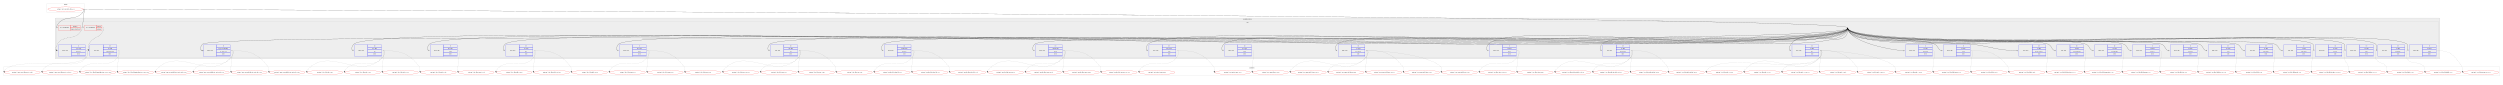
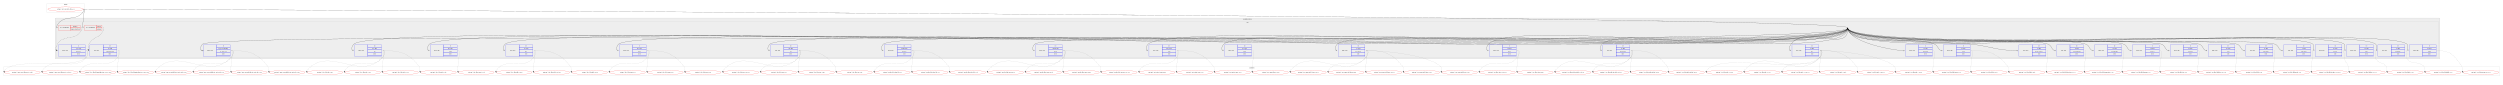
  digraph {
    compound=true
    concentrate=true
    fontname="Playfair Display"
    fontsize=10
    newrank=true
    rankdir=TB
    ranksep=1.5
    node [color=red fontname="Playfair Display" fontsize=10]
    edge [arrowhead=vee fontname="Playfair Display" headport=w style=dotted tailport=e weight=100]
    n1 [label="portage://net-im/slack-bin-4.1.1" width=4]
    n2 [color=blue label=<<TABLE BORDER="0" CELLBORDER="1" CELLSPACING="0" CELLPADDING="4" WIDTH="220"><TR><TD ROWSPAN="6" CELLPADDING="30">pack_dep</TD></TR><TR><TD WIDTH="110">no</TD></TR><TR><TD>dev-libs</TD></TR><TR><TD>libappindicator</TD></TR><TR><TD>none</TD></TR><TR><TD></TD></TR></TABLE>> shape=none]
    n3 [label=<<TABLE BORDER="0" CELLBORDER="1" CELLSPACING="0" CELLPADDING="4"><TR><TD ROWSPAN="3" CELLPADDING="10">use_conditional</TD></TR><TR><TD>positive</TD></TR><TR><TD>ayatana</TD></TR></TABLE>> shape=none]
    n4 [color=blue label=<<TABLE BORDER="0" CELLBORDER="1" CELLSPACING="0" CELLPADDING="4" WIDTH="220"><TR><TD ROWSPAN="6" CELLPADDING="30">pack_dep</TD></TR><TR><TD WIDTH="110">no</TD></TR><TR><TD>app-crypt</TD></TR><TR><TD>libsecret</TD></TR><TR><TD>none</TD></TR><TR><TD></TD></TR></TABLE>> shape=none]
    n5 [label=<<TABLE BORDER="0" CELLBORDER="1" CELLSPACING="0" CELLPADDING="4"><TR><TD ROWSPAN="3" CELLPADDING="10">use_conditional</TD></TR><TR><TD>positive</TD></TR><TR><TD>gnome-keyring</TD></TR></TABLE>> shape=none]
    n6 [color=blue label=<<TABLE BORDER="0" CELLBORDER="1" CELLSPACING="0" CELLPADDING="4" WIDTH="220"><TR><TD ROWSPAN="6" CELLPADDING="30">pack_dep</TD></TR><TR><TD WIDTH="110">no</TD></TR><TR><TD>app-accessibility</TD></TR><TR><TD>at-spi2-atk</TD></TR><TR><TD>none</TD></TR><TR><TD></TD></TR></TABLE>> shape=none]
    n7 [color=blue label=<<TABLE BORDER="0" CELLBORDER="1" CELLSPACING="0" CELLPADDING="4" WIDTH="220"><TR><TD ROWSPAN="6" CELLPADDING="30">pack_dep</TD></TR><TR><TD WIDTH="110">no</TD></TR><TR><TD>dev-libs</TD></TR><TR><TD>atk</TD></TR><TR><TD>none</TD></TR><TR><TD></TD></TR></TABLE>> shape=none]
    n8 [color=blue label=<<TABLE BORDER="0" CELLBORDER="1" CELLSPACING="0" CELLPADDING="4" WIDTH="220"><TR><TD ROWSPAN="6" CELLPADDING="30">pack_dep</TD></TR><TR><TD WIDTH="110">no</TD></TR><TR><TD>dev-libs</TD></TR><TR><TD>expat</TD></TR><TR><TD>none</TD></TR><TR><TD></TD></TR></TABLE>> shape=none]
    n9 [color=blue label=<<TABLE BORDER="0" CELLBORDER="1" CELLSPACING="0" CELLPADDING="4" WIDTH="220"><TR><TD ROWSPAN="6" CELLPADDING="30">pack_dep</TD></TR><TR><TD WIDTH="110">no</TD></TR><TR><TD>dev-libs</TD></TR><TR><TD>glib</TD></TR><TR><TD>none</TD></TR><TR><TD></TD></TR></TABLE>> shape=none]
    n10 [color=blue label=<<TABLE BORDER="0" CELLBORDER="1" CELLSPACING="0" CELLPADDING="4" WIDTH="220"><TR><TD ROWSPAN="6" CELLPADDING="30">pack_dep</TD></TR><TR><TD WIDTH="110">no</TD></TR><TR><TD>dev-libs</TD></TR><TR><TD>nspr</TD></TR><TR><TD>none</TD></TR><TR><TD></TD></TR></TABLE>> shape=none]
    n11 [color=blue label=<<TABLE BORDER="0" CELLBORDER="1" CELLSPACING="0" CELLPADDING="4" WIDTH="220"><TR><TD ROWSPAN="6" CELLPADDING="30">pack_dep</TD></TR><TR><TD WIDTH="110">no</TD></TR><TR><TD>dev-libs</TD></TR><TR><TD>nss</TD></TR><TR><TD>none</TD></TR><TR><TD></TD></TR></TABLE>> shape=none]
    n12 [color=blue label=<<TABLE BORDER="0" CELLBORDER="1" CELLSPACING="0" CELLPADDING="4" WIDTH="220"><TR><TD ROWSPAN="6" CELLPADDING="30">pack_dep</TD></TR><TR><TD WIDTH="110">no</TD></TR><TR><TD>media-libs</TD></TR><TR><TD>alsa-lib</TD></TR><TR><TD>none</TD></TR><TR><TD></TD></TR></TABLE>> shape=none]
    n13 [color=blue label=<<TABLE BORDER="0" CELLBORDER="1" CELLSPACING="0" CELLPADDING="4" WIDTH="220"><TR><TD ROWSPAN="6" CELLPADDING="30">pack_dep</TD></TR><TR><TD WIDTH="110">no</TD></TR><TR><TD>media-libs</TD></TR><TR><TD>mesa</TD></TR><TR><TD>none</TD></TR><TR><TD></TD></TR></TABLE>> shape=none]
    n14 [color=blue label=<<TABLE BORDER="0" CELLBORDER="1" CELLSPACING="0" CELLPADDING="4" WIDTH="220"><TR><TD ROWSPAN="6" CELLPADDING="30">pack_dep</TD></TR><TR><TD WIDTH="110">no</TD></TR><TR><TD>net-print</TD></TR><TR><TD>cups</TD></TR><TR><TD>none</TD></TR><TR><TD></TD></TR></TABLE>> shape=none]
    n15 [color=blue label=<<TABLE BORDER="0" CELLBORDER="1" CELLSPACING="0" CELLPADDING="4" WIDTH="220"><TR><TD ROWSPAN="6" CELLPADDING="30">pack_dep</TD></TR><TR><TD WIDTH="110">no</TD></TR><TR><TD>sys-apps</TD></TR><TR><TD>dbus</TD></TR><TR><TD>none</TD></TR><TR><TD></TD></TR></TABLE>> shape=none]
    n16 [color=blue label=<<TABLE BORDER="0" CELLBORDER="1" CELLSPACING="0" CELLPADDING="4" WIDTH="220"><TR><TD ROWSPAN="6" CELLPADDING="30">pack_dep</TD></TR><TR><TD WIDTH="110">no</TD></TR><TR><TD>sys-apps</TD></TR><TR><TD>util-linux</TD></TR><TR><TD>none</TD></TR><TR><TD></TD></TR></TABLE>> shape=none]
    n17 [color=blue label=<<TABLE BORDER="0" CELLBORDER="1" CELLSPACING="0" CELLPADDING="4" WIDTH="220"><TR><TD ROWSPAN="6" CELLPADDING="30">pack_dep</TD></TR><TR><TD WIDTH="110">no</TD></TR><TR><TD>x11-libs</TD></TR><TR><TD>cairo</TD></TR><TR><TD>none</TD></TR><TR><TD></TD></TR></TABLE>> shape=none]
    n18 [color=blue label=<<TABLE BORDER="0" CELLBORDER="1" CELLSPACING="0" CELLPADDING="4" WIDTH="220"><TR><TD ROWSPAN="6" CELLPADDING="30">pack_dep</TD></TR><TR><TD WIDTH="110">no</TD></TR><TR><TD>x11-libs</TD></TR><TR><TD>gdk-pixbuf</TD></TR><TR><TD>none</TD></TR><TR><TD></TD></TR></TABLE>> shape=none]
    n19 [color=blue label=<<TABLE BORDER="0" CELLBORDER="1" CELLSPACING="0" CELLPADDING="4" WIDTH="220"><TR><TD ROWSPAN="6" CELLPADDING="30">pack_dep</TD></TR><TR><TD WIDTH="110">no</TD></TR><TR><TD>x11-libs</TD></TR><TR><TD>gtk+</TD></TR><TR><TD>none</TD></TR><TR><TD></TD></TR></TABLE>> shape=none]
    n20 [color=blue label=<<TABLE BORDER="0" CELLBORDER="1" CELLSPACING="0" CELLPADDING="4" WIDTH="220"><TR><TD ROWSPAN="6" CELLPADDING="30">pack_dep</TD></TR><TR><TD WIDTH="110">no</TD></TR><TR><TD>x11-libs</TD></TR><TR><TD>libXcursor</TD></TR><TR><TD>none</TD></TR><TR><TD></TD></TR></TABLE>> shape=none]
    n21 [color=blue label=<<TABLE BORDER="0" CELLBORDER="1" CELLSPACING="0" CELLPADDING="4" WIDTH="220"><TR><TD ROWSPAN="6" CELLPADDING="30">pack_dep</TD></TR><TR><TD WIDTH="110">no</TD></TR><TR><TD>x11-libs</TD></TR><TR><TD>libX11</TD></TR><TR><TD>none</TD></TR><TR><TD></TD></TR></TABLE>> shape=none]
    n22 [color=blue label=<<TABLE BORDER="0" CELLBORDER="1" CELLSPACING="0" CELLPADDING="4" WIDTH="220"><TR><TD ROWSPAN="6" CELLPADDING="30">pack_dep</TD></TR><TR><TD WIDTH="110">no</TD></TR><TR><TD>x11-libs</TD></TR><TR><TD>libXScrnSaver</TD></TR><TR><TD>none</TD></TR><TR><TD></TD></TR></TABLE>> shape=none]
    n23 [color=blue label=<<TABLE BORDER="0" CELLBORDER="1" CELLSPACING="0" CELLPADDING="4" WIDTH="220"><TR><TD ROWSPAN="6" CELLPADDING="30">pack_dep</TD></TR><TR><TD WIDTH="110">no</TD></TR><TR><TD>x11-libs</TD></TR><TR><TD>libXcomposite</TD></TR><TR><TD>none</TD></TR><TR><TD></TD></TR></TABLE>> shape=none]
    n24 [color=blue label=<<TABLE BORDER="0" CELLBORDER="1" CELLSPACING="0" CELLPADDING="4" WIDTH="220"><TR><TD ROWSPAN="6" CELLPADDING="30">pack_dep</TD></TR><TR><TD WIDTH="110">no</TD></TR><TR><TD>x11-libs</TD></TR><TR><TD>libXdamage</TD></TR><TR><TD>none</TD></TR><TR><TD></TD></TR></TABLE>> shape=none]
    n25 [color=blue label=<<TABLE BORDER="0" CELLBORDER="1" CELLSPACING="0" CELLPADDING="4" WIDTH="220"><TR><TD ROWSPAN="6" CELLPADDING="30">pack_dep</TD></TR><TR><TD WIDTH="110">no</TD></TR><TR><TD>x11-libs</TD></TR><TR><TD>libXext</TD></TR><TR><TD>none</TD></TR><TR><TD></TD></TR></TABLE>> shape=none]
    n26 [color=blue label=<<TABLE BORDER="0" CELLBORDER="1" CELLSPACING="0" CELLPADDING="4" WIDTH="220"><TR><TD ROWSPAN="6" CELLPADDING="30">pack_dep</TD></TR><TR><TD WIDTH="110">no</TD></TR><TR><TD>x11-libs</TD></TR><TR><TD>libXfixes</TD></TR><TR><TD>none</TD></TR><TR><TD></TD></TR></TABLE>> shape=none]
    n27 [color=blue label=<<TABLE BORDER="0" CELLBORDER="1" CELLSPACING="0" CELLPADDING="4" WIDTH="220"><TR><TD ROWSPAN="6" CELLPADDING="30">pack_dep</TD></TR><TR><TD WIDTH="110">no</TD></TR><TR><TD>x11-libs</TD></TR><TR><TD>libXi</TD></TR><TR><TD>none</TD></TR><TR><TD></TD></TR></TABLE>> shape=none]
    n28 [color=blue label=<<TABLE BORDER="0" CELLBORDER="1" CELLSPACING="0" CELLPADDING="4" WIDTH="220"><TR><TD ROWSPAN="6" CELLPADDING="30">pack_dep</TD></TR><TR><TD WIDTH="110">no</TD></TR><TR><TD>x11-libs</TD></TR><TR><TD>libXrandr</TD></TR><TR><TD>none</TD></TR><TR><TD></TD></TR></TABLE>> shape=none]
    n29 [color=blue label=<<TABLE BORDER="0" CELLBORDER="1" CELLSPACING="0" CELLPADDING="4" WIDTH="220"><TR><TD ROWSPAN="6" CELLPADDING="30">pack_dep</TD></TR><TR><TD WIDTH="110">no</TD></TR><TR><TD>x11-libs</TD></TR><TR><TD>libXrender</TD></TR><TR><TD>none</TD></TR><TR><TD></TD></TR></TABLE>> shape=none]
    n30 [color=blue label=<<TABLE BORDER="0" CELLBORDER="1" CELLSPACING="0" CELLPADDING="4" WIDTH="220"><TR><TD ROWSPAN="6" CELLPADDING="30">pack_dep</TD></TR><TR><TD WIDTH="110">no</TD></TR><TR><TD>x11-libs</TD></TR><TR><TD>libXtst</TD></TR><TR><TD>none</TD></TR><TR><TD></TD></TR></TABLE>> shape=none]
    n31 [color=blue label=<<TABLE BORDER="0" CELLBORDER="1" CELLSPACING="0" CELLPADDING="4" WIDTH="220"><TR><TD ROWSPAN="6" CELLPADDING="30">pack_dep</TD></TR><TR><TD WIDTH="110">no</TD></TR><TR><TD>x11-libs</TD></TR><TR><TD>libxcb</TD></TR><TR><TD>none</TD></TR><TR><TD></TD></TR></TABLE>> shape=none]
    n32 [color=blue label=<<TABLE BORDER="0" CELLBORDER="1" CELLSPACING="0" CELLPADDING="4" WIDTH="220"><TR><TD ROWSPAN="6" CELLPADDING="30">pack_dep</TD></TR><TR><TD WIDTH="110">no</TD></TR><TR><TD>x11-libs</TD></TR><TR><TD>libxkbfile</TD></TR><TR><TD>none</TD></TR><TR><TD></TD></TR></TABLE>> shape=none]
    n33 [color=blue label=<<TABLE BORDER="0" CELLBORDER="1" CELLSPACING="0" CELLPADDING="4" WIDTH="220"><TR><TD ROWSPAN="6" CELLPADDING="30">pack_dep</TD></TR><TR><TD WIDTH="110">no</TD></TR><TR><TD>x11-libs</TD></TR><TR><TD>pango</TD></TR><TR><TD>none</TD></TR><TR><TD></TD></TR></TABLE>> shape=none]
    n34 [label="portage://app-accessibility/at-spi2-atk-2.26.2" width=4]
    n35 [label="portage://app-accessibility/at-spi2-atk-2.30.1" width=4]
    n36 [label="portage://app-accessibility/at-spi2-atk-2.32.0" width=4]
    n37 [label="portage://app-accessibility/at-spi2-atk-2.34.0" width=4]
    n38 [label="portage://dev-libs/libappindicator-12.10.0-r201" width=4]
    n39 [label="portage://dev-libs/libappindicator-12.10.0-r301" width=4]
    n40 [label="portage://app-crypt/libsecret-0.18.6-r1" width=4]
    n41 [label="portage://app-crypt/libsecret-0.18.8" width=4]
    n42 [label="portage://dev-libs/atk-2.28.1" width=4]
    n43 [label="portage://dev-libs/atk-2.30.0" width=4]
    n44 [label="portage://dev-libs/atk-2.32.0" width=4]
    n45 [label="portage://dev-libs/atk-2.34.1" width=4]
    n46 [label="portage://dev-libs/expat-2.2.8" width=4]
    n47 [label="portage://dev-libs/glib-2.58.3-r1" width=4]
    n48 [label="portage://dev-libs/glib-2.60.6" width=4]
    n49 [label="portage://dev-libs/glib-2.60.7" width=4]
    n50 [label="portage://dev-libs/nspr-4.20" width=4]
    n51 [label="portage://dev-libs/nspr-4.22" width=4]
    n52 [label="portage://dev-libs/nspr-4.23" width=4]
    n53 [label="portage://dev-libs/nss-3.40.1-r1" width=4]
    n54 [label="portage://dev-libs/nss-3.46" width=4]
    n55 [label="portage://dev-libs/nss-3.46.1" width=4]
    n56 [label="portage://dev-libs/nss-3.47" width=4]
    n57 [label="portage://media-libs/alsa-lib-1.1.2" width=4]
    n58 [label="portage://media-libs/alsa-lib-1.1.8" width=4]
    n59 [label="portage://media-libs/alsa-lib-1.2.1" width=4]
    n60 [label="portage://media-libs/mesa-19.1.8" width=4]
    n61 [label="portage://media-libs/mesa-19.2.4" width=4]
    n62 [label="portage://media-libs/mesa-19.3.0_rc3" width=4]
    n63 [label="portage://media-libs/mesa-9999" width=4]
    n64 [label="portage://net-print/cups-2.2.12" width=4]
+   n65 [label="portage://net-print/cups-2.3.0" width=4]
    n66 [label="portage://net-print/cups-9999" width=4]
    n67 [label="portage://sys-apps/dbus-1.12.16" width=4]
    n68 [label="portage://sys-apps/util-linux-2.33-r1" width=4]
    n69 [label="portage://sys-apps/util-linux-2.33.1" width=4]
    n70 [label="portage://sys-apps/util-linux-2.33.2" width=4]
    n71 [label="portage://sys-apps/util-linux-2.34-r2" width=4]
    n72 [label="portage://sys-apps/util-linux-9999" width=4]
    n73 [label="portage://x11-libs/cairo-1.16.0-r3" width=4]
    n74 [label="portage://x11-libs/cairo-9999" width=4]
    n75 [label="portage://x11-libs/gdk-pixbuf-2.36.12" width=4]
    n76 [label="portage://x11-libs/gdk-pixbuf-2.38.1-r1" width=4]
    n77 [label="portage://x11-libs/gdk-pixbuf-2.38.2-r1" width=4]
    n78 [label="portage://x11-libs/gdk-pixbuf-2.40.0" width=4]
    n79 [label="portage://x11-libs/gtk+-2.24.32-r1" width=4]
    n80 [label="portage://x11-libs/gtk+-3.24.1" width=4]
    n81 [label="portage://x21-libs/gtk+-3.24.10" width=4]
    n82 [label="portage://x11-libs/gtk+-3.24.11" width=4]
    n83 [label="portage://x11-libs/gtk+-3.24.4-r1" width=4]
    n84 [label="portage://x11-libs/gtk+-3.24.8" width=4]
    n85 [label="portage://x11-libs/libX11-1.6.8" width=4]
    n86 [label="portage://x11-libs/libX11-1.6.9" width=4]
    n87 [label="portage://x11-libs/libXScrnSaver-1.2.3" width=4]
    n88 [label="portage://x11-libs/libXcomposite-0.4.5" width=4]
    n89 [label="portage://x11-libs/libXcursor-1.2.0" width=4]
    n90 [label="portage://x11-libs/libXdamage-1.1.5" width=4]
    n91 [label="portage://x11-libs/libXext-1.3.4" width=4]
    n92 [label="portage://x11-libs/libXfixes-5.0.3-r1" width=4]
    n93 [label="portage://x11-libs/libXi-1.7.10" width=4]
    n94 [label="portage://x11-libs/libXrandr-1.5.2" width=4]
    n95 [label="portage://x11-libs/libXrender-0.9.10-r1" width=4]
    n96 [label="portage://x11-libs/libXtst-1.2.3-r1" width=4]
    n97 [label="portage://x11-libs/libxcb-1.13.1" width=4]
    n98 [label="portage://x11-libs/libxkbfile-1.1.0" width=4]
    n99 [label="portage://x11-libs/pango-1.42.4-r2" width=4]
    subgraph cluster_1 {
      color=gray
      label=<<i>ebuild</i>>
      rank=same
      n1
    }
    subgraph cluster_2 {
      color=gray
      label=<<i>dependencies</i>>
      subgraph cluster_3 {
        color=gray
        fillcolor="#eeeeee"
        label=<<i>compile</i>>
        style=filled
      }
      subgraph cluster_4 {
        color=gray
        fillcolor="#eeeeee"
        label=<<i>compile and run</i>>
        style=filled
      }
      subgraph cluster_5 {
        color=gray
        fillcolor="#eeeeee"
        label=<<i>run</i>>
        style=filled
        subgraph sub_6 {
          color=gray
          fillcolor="#eeeeee"
          label=<<i>run</i>>
          style=filled
          n3
          subgraph sub_7 {
            color=gray
            fillcolor="#eeeeee"
            label=<<i>run</i>>
            style=filled
            n2
          }
        }
        subgraph sub_8 {
          color=gray
          fillcolor="#eeeeee"
          label=<<i>run</i>>
          style=filled
          n5
          subgraph sub_9 {
            color=gray
            fillcolor="#eeeeee"
            label=<<i>run</i>>
            style=filled
            n4
          }
        }
        subgraph sub_10 {
          color=gray
          fillcolor="#eeeeee"
          label=<<i>run</i>>
          style=filled
          n6
        }
        subgraph sub_11 {
          color=gray
          fillcolor="#eeeeee"
          label=<<i>run</i>>
          style=filled
          n7
        }
        subgraph sub_12 {
          color=gray
          fillcolor="#eeeeee"
          label=<<i>run</i>>
          style=filled
          n8
        }
        subgraph sub_13 {
          color=gray
          fillcolor="#eeeeee"
          label=<<i>run</i>>
          style=filled
          n9
        }
        subgraph sub_14 {
          color=gray
          fillcolor="#eeeeee"
          label=<<i>run</i>>
          style=filled
          n10
        }
        subgraph sub_15 {
          color=gray
          fillcolor="#eeeeee"
          label=<<i>run</i>>
          style=filled
          n11
        }
        subgraph sub_16 {
          color=gray
          fillcolor="#eeeeee"
          label=<<i>run</i>>
          style=filled
          n12
        }
        subgraph sub_17 {
          color=gray
          fillcolor="#eeeeee"
          label=<<i>run</i>>
          style=filled
          n13
        }
        subgraph sub_18 {
          color=gray
          fillcolor="#eeeeee"
          label=<<i>run</i>>
          style=filled
          n14
        }
        subgraph sub_19 {
          color=gray
          fillcolor="#eeeeee"
          label=<<i>run</i>>
          style=filled
          n15
        }
        subgraph sub_20 {
          color=gray
          fillcolor="#eeeeee"
          label=<<i>run</i>>
          style=filled
          n16
        }
        subgraph sub_21 {
          color=gray
          fillcolor="#eeeeee"
          label=<<i>run</i>>
          style=filled
          n17
        }
        subgraph sub_22 {
          color=gray
          fillcolor="#eeeeee"
          label=<<i>run</i>>
          style=filled
          n18
        }
        subgraph sub_23 {
          color=gray
          fillcolor="#eeeeee"
          label=<<i>run</i>>
          style=filled
          n19
        }
        subgraph sub_24 {
          color=gray
          fillcolor="#eeeeee"
          label=<<i>run</i>>
          style=filled
          n20
        }
        subgraph sub_25 {
          color=gray
          fillcolor="#eeeeee"
          label=<<i>run</i>>
          style=filled
          n21
        }
        subgraph sub_26 {
          color=gray
          fillcolor="#eeeeee"
          label=<<i>run</i>>
          style=filled
          n22
        }
        subgraph sub_27 {
          color=gray
          fillcolor="#eeeeee"
          label=<<i>run</i>>
          style=filled
          n23
        }
        subgraph sub_28 {
          color=gray
          fillcolor="#eeeeee"
          label=<<i>run</i>>
          style=filled
          n24
        }
        subgraph sub_29 {
          color=gray
          fillcolor="#eeeeee"
          label=<<i>run</i>>
          style=filled
          n25
        }
        subgraph sub_30 {
          color=gray
          fillcolor="#eeeeee"
          label=<<i>run</i>>
          style=filled
          n26
        }
        subgraph sub_31 {
          color=gray
          fillcolor="#eeeeee"
          label=<<i>run</i>>
          style=filled
          n27
        }
        subgraph sub_32 {
          color=gray
          fillcolor="#eeeeee"
          label=<<i>run</i>>
          style=filled
          n28
        }
        subgraph sub_33 {
          color=gray
          fillcolor="#eeeeee"
          label=<<i>run</i>>
          style=filled
          n29
        }
        subgraph sub_34 {
          color=gray
          fillcolor="#eeeeee"
          label=<<i>run</i>>
          style=filled
          n30
        }
        subgraph sub_35 {
          color=gray
          fillcolor="#eeeeee"
          label=<<i>run</i>>
          style=filled
          n31
        }
        subgraph sub_36 {
          color=gray
          fillcolor="#eeeeee"
          label=<<i>run</i>>
          style=filled
          n32
        }
        subgraph sub_37 {
          color=gray
          fillcolor="#eeeeee"
          label=<<i>run</i>>
          style=filled
          n33
        }
      }
    }
    subgraph cluster_38 {
      color=gray
      label=<<i>candidates</i>>
      rank=same
      subgraph sub_39 {
        color=black
        label=<<i>candidates</i>>
        nodesep=1
        rank=same
        n34
        n35
        n36
        n37
      }
      subgraph sub_40 {
        color=black
        label=<<i>candidates</i>>
        nodesep=1
        rank=same
        n38
        n39
      }
      subgraph sub_41 {
        color=black
        label=<<i>candidates</i>>
        nodesep=1
        rank=same
        n40
        n41
      }
      subgraph sub_42 {
        color=black
        label=<<i>candidates</i>>
        nodesep=1
        rank=same
        n42
        n43
        n44
        n45
      }
      subgraph sub_43 {
        color=black
        label=<<i>candidates</i>>
        nodesep=1
        rank=same
        n46
      }
      subgraph sub_44 {
        color=black
        label=<<i>candidates</i>>
        nodesep=1
        rank=same
        n47
        n48
        n49
      }
      subgraph sub_45 {
        color=black
        label=<<i>candidates</i>>
        nodesep=1
        rank=same
        n50
        n51
        n52
      }
      subgraph sub_46 {
        color=black
        label=<<i>candidates</i>>
        nodesep=1
        rank=same
        n53
        n54
        n55
        n56
      }
      subgraph sub_47 {
        color=black
        label=<<i>candidates</i>>
        nodesep=1
        rank=same
        n57
        n58
        n59
      }
      subgraph sub_48 {
        color=black
        label=<<i>candidates</i>>
        nodesep=1
        rank=same
        n60
        n61
        n62
        n63
      }
      subgraph sub_49 {
        color=black
        label=<<i>candidates</i>>
        nodesep=1
        rank=same
        n64
+       n65
        n66
      }
      subgraph sub_50 {
        color=black
        label=<<i>candidates</i>>
        nodesep=1
        rank=same
        n67
      }
      subgraph sub_51 {
        color=black
        label=<<i>candidates</i>>
        nodesep=1
        rank=same
        n68
        n69
        n70
        n71
        n72
      }
      subgraph sub_52 {
        color=black
        label=<<i>candidates</i>>
        nodesep=1
        rank=same
        n73
        n74
      }
      subgraph sub_53 {
        color=black
        label=<<i>candidates</i>>
        nodesep=1
        rank=same
        n75
        n76
        n77
        n78
      }
      subgraph sub_54 {
        color=black
        label=<<i>candidates</i>>
        nodesep=1
        rank=same
        n79
        n80
        n81
        n82
        n83
        n84
      }
      subgraph sub_55 {
        color=black
        label=<<i>candidates</i>>
        nodesep=1
        rank=same
        n85
        n86
      }
      subgraph sub_56 {
        color=black
        label=<<i>candidates</i>>
        nodesep=1
        rank=same
        n87
      }
      subgraph sub_57 {
        color=black
        label=<<i>candidates</i>>
        nodesep=1
        rank=same
        n88
      }
      subgraph sub_58 {
        color=black
        label=<<i>candidates</i>>
        nodesep=1
        rank=same
        n89
      }
      subgraph sub_59 {
        color=black
        label=<<i>candidates</i>>
        nodesep=1
        rank=same
        n90
      }
      subgraph sub_60 {
        color=black
        label=<<i>candidates</i>>
        nodesep=1
        rank=same
        n91
      }
      subgraph sub_61 {
        color=black
        label=<<i>candidates</i>>
        nodesep=1
        rank=same
        n92
      }
      subgraph sub_62 {
        color=black
        label=<<i>candidates</i>>
        nodesep=1
        rank=same
        n93
      }
      subgraph sub_63 {
        color=black
        label=<<i>candidates</i>>
        nodesep=1
        rank=same
        n94
      }
      subgraph sub_64 {
        color=black
        label=<<i>candidates</i>>
        nodesep=1
        rank=same
        n95
      }
      subgraph sub_65 {
        color=black
        label=<<i>candidates</i>>
        nodesep=1
        rank=same
        n96
      }
      subgraph sub_66 {
        color=black
        label=<<i>candidates</i>>
        nodesep=1
        rank=same
        n97
      }
      subgraph sub_67 {
        color=black
        label=<<i>candidates</i>>
        nodesep=1
        rank=same
        n98
      }
      subgraph sub_68 {
        color=black
        label=<<i>candidates</i>>
        nodesep=1
        rank=same
        n99
      }
    }
    n1 -> n3 [arrowhead=odot style=solid weight=20]
    n1 -> n5 [arrowhead=odot style=solid weight=20]
    n1 -> n6 [arrowhead=odot style=solid weight=20]
    n1 -> n7 [arrowhead=odot style=solid weight=20]
    n1 -> n8 [arrowhead=odot style=solid weight=20]
    n1 -> n9 [arrowhead=odot style=solid weight=20]
    n1 -> n10 [arrowhead=odot style=solid weight=20]
    n1 -> n11 [arrowhead=odot style=solid weight=20]
    n1 -> n12 [arrowhead=odot style=solid weight=20]
    n1 -> n13 [arrowhead=odot style=solid weight=20]
    n1 -> n14 [arrowhead=odot style=solid weight=20]
    n1 -> n15 [arrowhead=odot style=solid weight=20]
    n1 -> n16 [arrowhead=odot style=solid weight=20]
    n1 -> n17 [arrowhead=odot style=solid weight=20]
    n1 -> n18 [arrowhead=odot style=solid weight=20]
    n1 -> n19 [arrowhead=odot style=solid weight=20]
    n1 -> n20 [arrowhead=odot style=solid weight=20]
    n1 -> n21 [arrowhead=odot style=solid weight=20]
    n1 -> n22 [arrowhead=odot style=solid weight=20]
    n1 -> n23 [arrowhead=odot style=solid weight=20]
    n1 -> n24 [arrowhead=odot style=solid weight=20]
    n1 -> n25 [arrowhead=odot style=solid weight=20]
    n1 -> n26 [arrowhead=odot style=solid weight=20]
    n1 -> n27 [arrowhead=odot style=solid weight=20]
    n1 -> n28 [arrowhead=odot style=solid weight=20]
    n1 -> n29 [arrowhead=odot style=solid weight=20]
    n1 -> n30 [arrowhead=odot style=solid weight=20]
    n1 -> n31 [arrowhead=odot style=solid weight=20]
    n1 -> n32 [arrowhead=odot style=solid weight=20]
    n1 -> n33 [arrowhead=odot style=solid weight=20]
    n2 -> n38
    n2 -> n39
    n3 -> n2 [style=dashed weight=20]
    n4 -> n40
    n4 -> n41
    n5 -> n4 [style=dashed weight=20]
    n6 -> n34
    n6 -> n35
    n6 -> n36
    n6 -> n37
    n7 -> n42
    n7 -> n43
    n7 -> n44
    n7 -> n45
    n8 -> n46
    n9 -> n47
    n9 -> n48
    n9 -> n49
    n10 -> n50
    n10 -> n51
    n10 -> n52
    n11 -> n53
    n11 -> n54
    n11 -> n55
    n11 -> n56
    n12 -> n57
    n12 -> n58
    n12 -> n59
    n13 -> n60
    n13 -> n61
    n13 -> n62
    n13 -> n63
    n14 -> n64
+   n14 -> n65
    n14 -> n66
    n15 -> n67
    n16 -> n68
    n16 -> n69
    n16 -> n70
    n16 -> n71
    n16 -> n72
    n17 -> n73
    n17 -> n74
    n18 -> n75
    n18 -> n76
    n18 -> n77
    n18 -> n78
    n19 -> n79
    n19 -> n80
    n19 -> n81
    n19 -> n82
    n19 -> n83
    n19 -> n84
    n20 -> n89
    n21 -> n85
    n21 -> n86
    n22 -> n87
    n23 -> n88
    n24 -> n90
    n25 -> n91
    n26 -> n92
    n27 -> n93
    n28 -> n94
    n29 -> n95
    n30 -> n96
    n31 -> n97
    n32 -> n98
    n33 -> n99
  }
